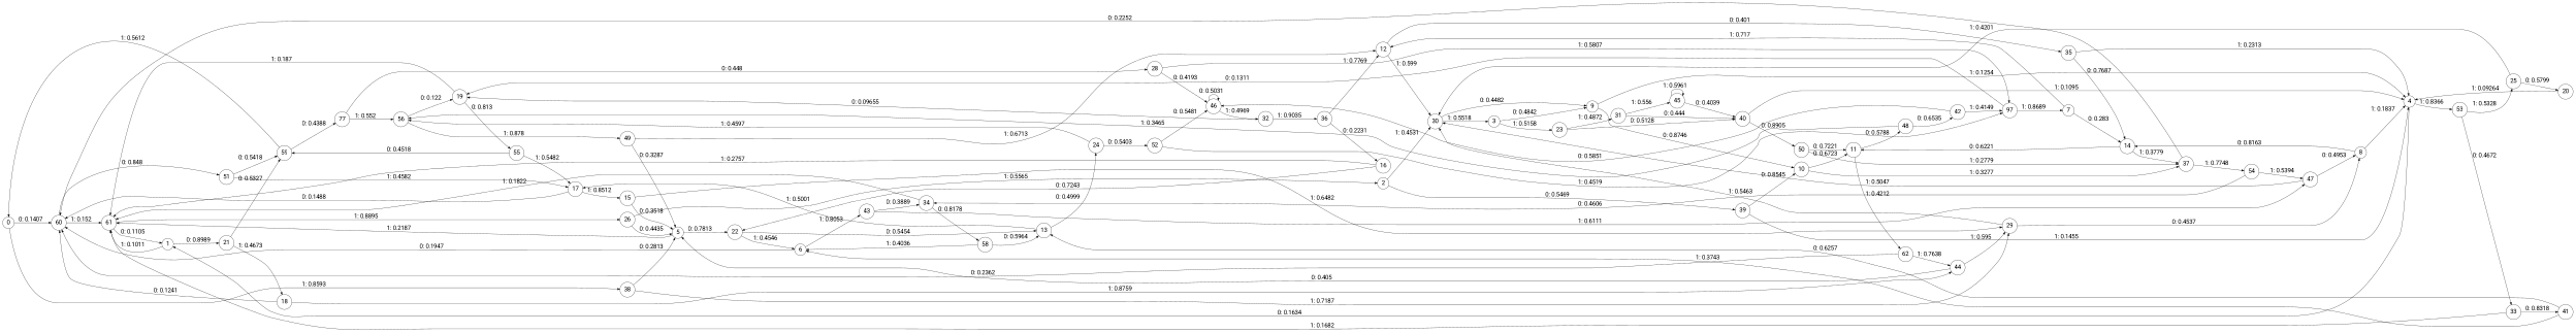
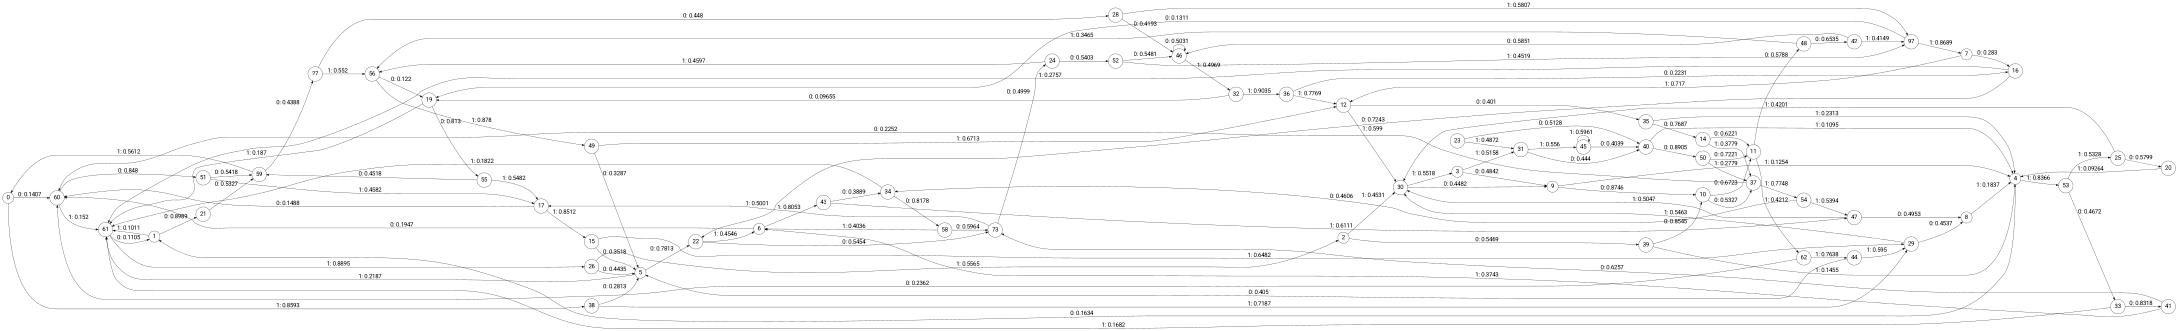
  digraph {
    fontname=Roboto
    rankdir=LR
    node [fontname=Roboto fontsize=24 shape=circle]
    edge [fontname=Roboto fontsize=24]
    0
    60
    38
    61
    51
    5
    29
    1
    26
    59
    17
    22
    30
    8
    21
-   18
    44
-   27 [label=77]
+   27
    2
    39
    4
    10
    3
    9
    53
    11
    37
    23
    40
    31
    50
    45
    25
    33
    20
    41
    6
-   13
+   13 [label=73]
    43
    24
    34
    47
    58
    7
    16
    12
    35
    14
    48
    62
    54
    56
    42
    19
    49
    46
    n57 [label=97]
    52
    15
    55
    28
    32
    36
    0 -> 60 [label="0: 0.1407   "]
    0 -> 38 [label="1: 0.8593   "]
    60 -> 61 [label="1: 0.152    "]
    60 -> 51 [label="0: 0.848    "]
    38 -> 5 [label="0: 0.2813   "]
    38 -> 29 [label="1: 0.7187   "]
    61 -> 1 [label="0: 0.1105   "]
    61 -> 26 [label="1: 0.8895   "]
    51 -> 59 [label="0: 0.5418   "]
    51 -> 17 [label="1: 0.4582   "]
    5 -> 61 [label="1: 0.2187   "]
    5 -> 22 [label="0: 0.7813   "]
    29 -> 30 [label="1: 0.5463   "]
    29 -> 8 [label="0: 0.4537   "]
    1 -> 61 [label="1: 0.1011   "]
    1 -> 21 [label="0: 0.8989   "]
    26 -> 5 [label="0: 0.4435   "]
    26 -> 2 [label="1: 0.5565   "]
    59 -> 0 [label="1: 0.5612   "]
    59 -> 27 [label="0: 0.4388   "]
    17 -> 60 [label="0: 0.1488   "]
    17 -> 15 [label="1: 0.8512   "]
    22 -> 6 [label="1: 0.4546   "]
    22 -> 13 [label="0: 0.5454   "]
    30 -> 3 [label="1: 0.5518   "]
    30 -> 9 [label="0: 0.4482   "]
    8 -> 4 [label="1: 0.1837   "]
-   8 -> 14 [label="0: 0.8163   "]
    21 -> 59 [label="0: 0.5327   "]
-   21 -> 18 [label="1: 0.4673   "]
-   18 -> 60 [label="0: 0.1241   "]
-   18 -> 44 [label="1: 0.8759   "]
    44 -> 5 [label="0: 0.405    "]
    44 -> 29 [label="1: 0.595    "]
    27 -> 56 [label="1: 0.552    "]
    27 -> 28 [label="0: 0.448    "]
    2 -> 30 [label="1: 0.4531   "]
    2 -> 39 [label="0: 0.5469   "]
    39 -> 4 [label="1: 0.1455   "]
    39 -> 10 [label="0: 0.8545   "]
    4 -> 1 [label="0: 0.1634   "]
    4 -> 53 [label="1: 0.8366   "]
    10 -> 11 [label="0: 0.6723   "]
-   10 -> 37 [label="1: 0.3277   "]
+   10 -> 37 [label="0: 0.5327   "]
    3 -> 9 [label="0: 0.4842   "]
-   3 -> 23 [label="1: 0.5158   "]
+   3 -> 31 [label="1: 0.5158   "]
    9 -> 4 [label="1: 0.1254   "]
    9 -> 10 [label="0: 0.8746   "]
    53 -> 25 [label="1: 0.5328   "]
    53 -> 33 [label="0: 0.4672   "]
    11 -> 48 [label="0: 0.5788   "]
    11 -> 62 [label="1: 0.4212   "]
    37 -> 60 [label="0: 0.2252   "]
    37 -> 54 [label="1: 0.7748   "]
    23 -> 40 [label="0: 0.5128   "]
    23 -> 31 [label="1: 0.4872   "]
    40 -> 4 [label="1: 0.1095   "]
    40 -> 50 [label="0: 0.8905   "]
    31 -> 40 [label="0: 0.444    "]
    31 -> 45 [label="1: 0.556    "]
    50 -> 11 [label="0: 0.7221   "]
    50 -> 37 [label="1: 0.2779   "]
    45 -> 40 [label="0: 0.4039   "]
    45 -> 45 [label="1: 0.5961   "]
    25 -> 30 [label="1: 0.4201   "]
    25 -> 20 [label="0: 0.5799   "]
    33 -> 61 [label="1: 0.1682   "]
    33 -> 41 [label="0: 0.8318   "]
    20 -> 4 [label="1: 0.09264  "]
    41 -> 6 [label="1: 0.3743   "]
    41 -> 13 [label="0: 0.6257   "]
    6 -> 60 [label="0: 0.1947   "]
    6 -> 43 [label="1: 0.8053   "]
    13 -> 17 [label="1: 0.5001   "]
    13 -> 24 [label="0: 0.4999   "]
    43 -> 34 [label="0: 0.3889   "]
    43 -> 47 [label="1: 0.6111   "]
    24 -> 56 [label="1: 0.4597   "]
    24 -> 52 [label="0: 0.5403   "]
    34 -> 61 [label="1: 0.1822   "]
    34 -> 58 [label="0: 0.8178   "]
    47 -> 30 [label="1: 0.5047   "]
    47 -> 8 [label="0: 0.4953   "]
    58 -> 6 [label="1: 0.4036   "]
    58 -> 13 [label="0: 0.5964   "]
-   7 -> 14 [label="0: 0.283    "]
+   7 -> 16 [label="0: 0.283    "]
    7 -> 12 [label="1: 0.717    "]
    16 -> 61 [label="1: 0.2757   "]
    16 -> 22 [label="0: 0.7243   "]
    12 -> 30 [label="1: 0.599    "]
    12 -> 35 [label="0: 0.401    "]
    35 -> 4 [label="1: 0.2313   "]
    35 -> 14 [label="0: 0.7687   "]
    14 -> 11 [label="0: 0.6221   "]
    14 -> 37 [label="1: 0.3779   "]
    48 -> 56 [label="1: 0.3465   "]
    48 -> 42 [label="0: 0.6535   "]
    62 -> 60 [label="0: 0.2362   "]
    62 -> 44 [label="1: 0.7638   "]
    54 -> 34 [label="0: 0.4606   "]
    54 -> 47 [label="1: 0.5394   "]
    56 -> 19 [label="0: 0.122    "]
    56 -> 49 [label="1: 0.878    "]
    42 -> 46 [label="0: 0.5851   "]
    42 -> n57 [label="1: 0.4149   "]
    19 -> 61 [label="1: 0.187    "]
    19 -> 55 [label="0: 0.813    "]
    49 -> 5 [label="0: 0.3287   "]
    49 -> 12 [label="1: 0.6713   "]
    46 -> 46 [label="0: 0.5031   "]
    46 -> 32 [label="1: 0.4969   "]
    n57 -> 7 [label="1: 0.8689   "]
    n57 -> 19 [label="0: 0.1311   "]
    52 -> 46 [label="0: 0.5481   "]
    52 -> n57 [label="1: 0.4519   "]
    15 -> 5 [label="0: 0.3518   "]
    15 -> 29 [label="1: 0.6482   "]
    55 -> 59 [label="0: 0.4518   "]
    55 -> 17 [label="1: 0.5482   "]
    28 -> 46 [label="0: 0.4193   "]
    28 -> n57 [label="1: 0.5807   "]
    32 -> 19 [label="0: 0.09655  "]
    32 -> 36 [label="1: 0.9035   "]
    36 -> 16 [label="0: 0.2231   "]
    36 -> 12 [label="1: 0.7769   "]
  }
